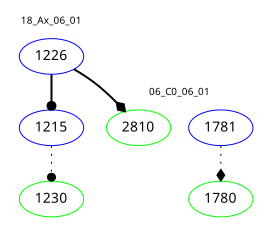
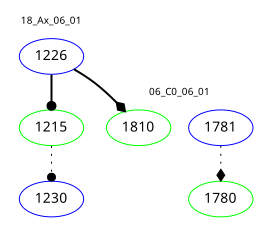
  digraph {
    fontname="Noto Sans"
    node [color=green fontname="Noto Sans"]
    edge [arrowhead=dot color=black fontname="Noto Sans" style=bold]
    n1 [color=blue label=1226]
-   n2 [color=blue label=1215]
-   n3 [label=1230]
+   n2 [label=1215]
+   n3 [color=blue label=1230]
    n4 [color=blue label=1781]
    n5 [label=1780]
-   n6 [label=2810]
+   n6 [label=1810]
    subgraph cluster_1 {
      color=white
      fontsize=10
      label="18_Ax_06_01"
      n1
      n2
      n3
    }
    subgraph cluster_2 {
      color=white
      fontsize=10
      label="06_C0_06_01"
      n4
      n5
      n6
    }
    n1 -> n2
    n1 -> n6 [arrowhead=diamond]
    n2 -> n3 [style=dotted]
    n4 -> n5 [arrowhead=diamond style=dotted]
  }
